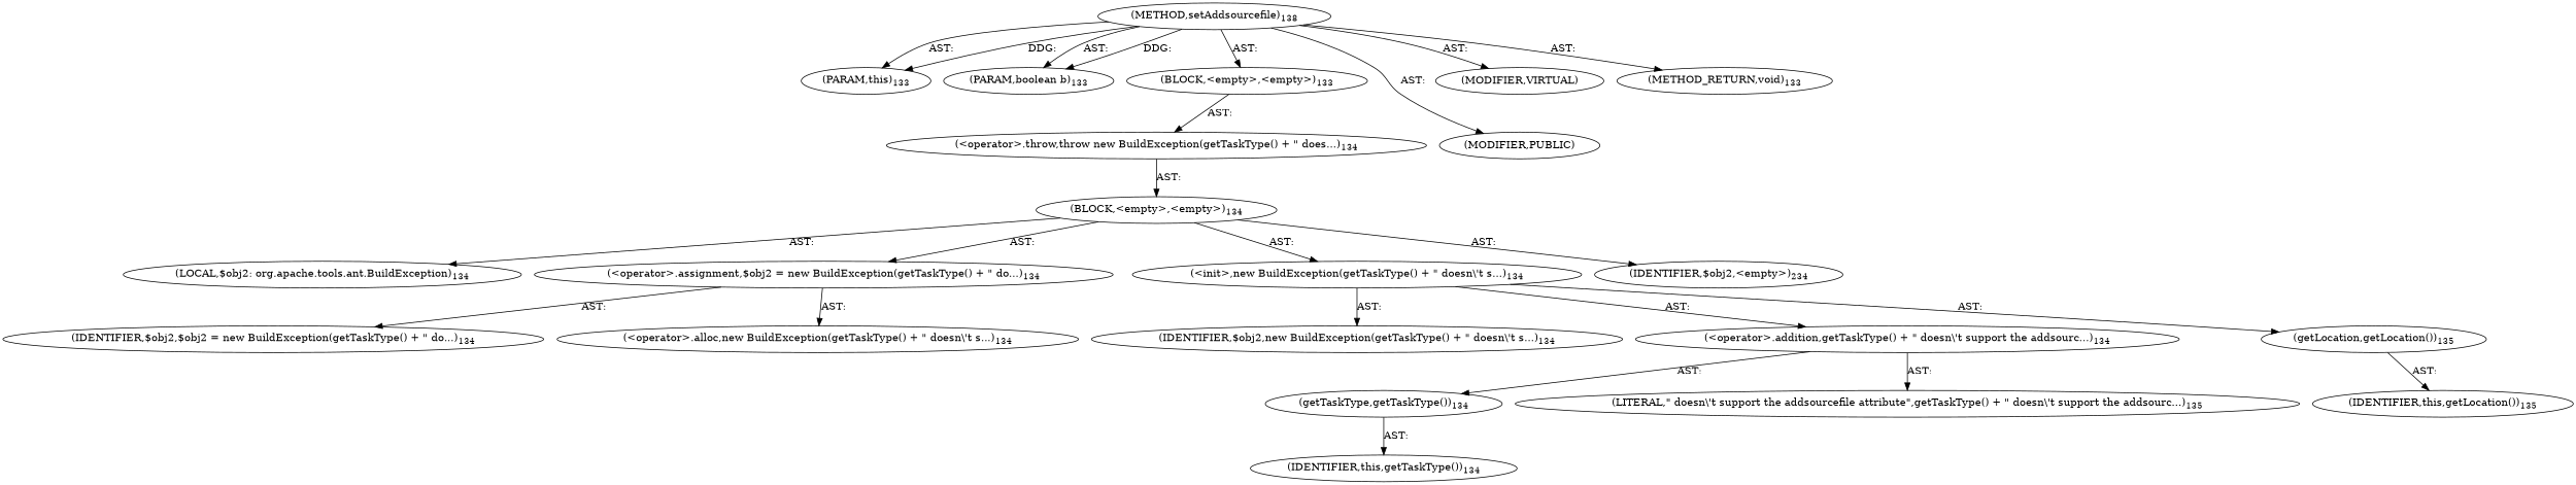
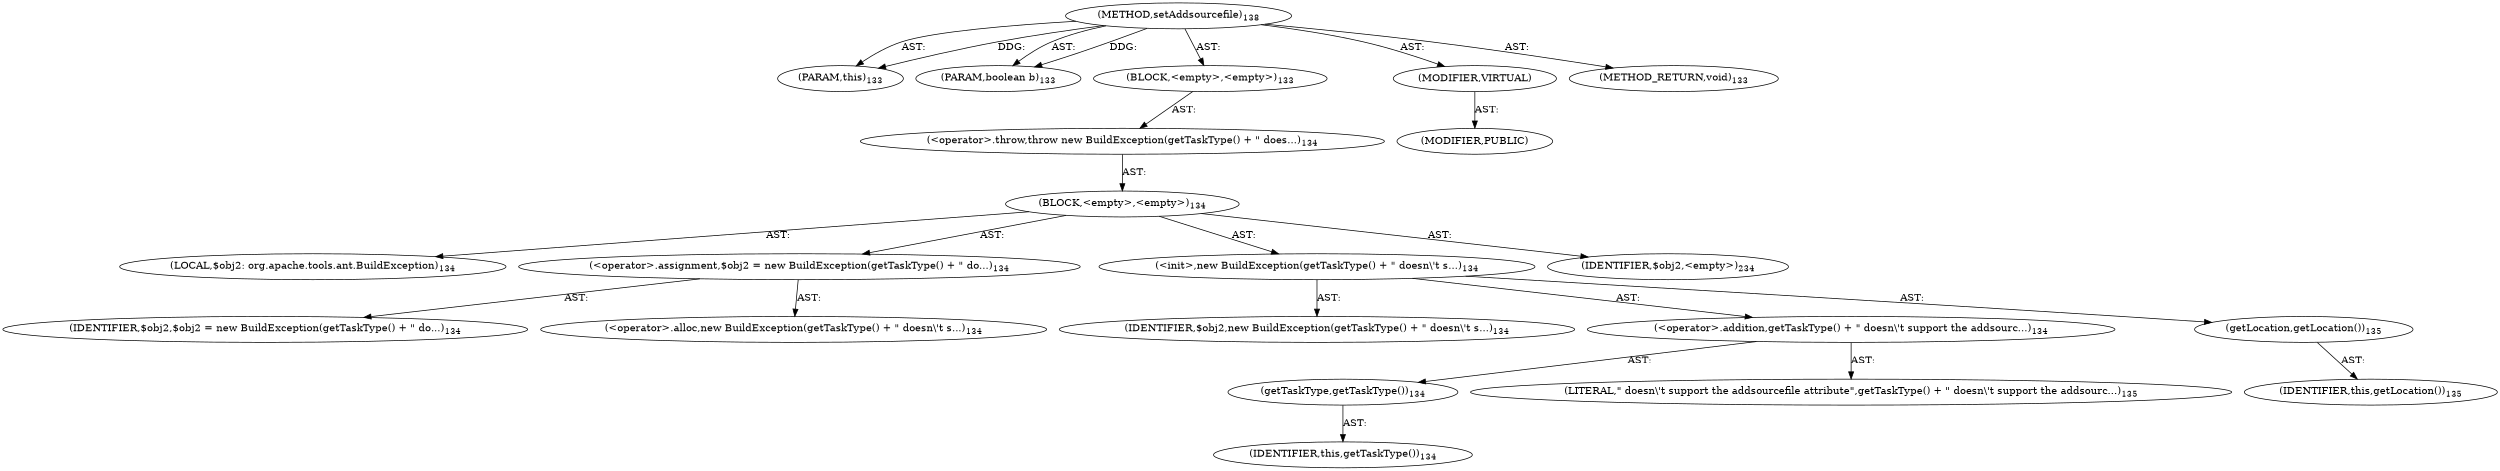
  digraph {
    n1 [label=<(METHOD,setAddsourcefile)<SUB>138</SUB>>]
    n2 [label=<(PARAM,this)<SUB>133</SUB>>]
    n3 [label=<(PARAM,boolean b)<SUB>133</SUB>>]
    n4 [label=<(BLOCK,&lt;empty&gt;,&lt;empty&gt;)<SUB>133</SUB>>]
    n5 [label=<(MODIFIER,PUBLIC)>]
    n6 [label=<(MODIFIER,VIRTUAL)>]
    n7 [label=<(METHOD_RETURN,void)<SUB>133</SUB>>]
    n8 [label=<(&lt;operator&gt;.throw,throw new BuildException(getTaskType() + &quot; does...)<SUB>134</SUB>>]
    n9 [label=<(BLOCK,&lt;empty&gt;,&lt;empty&gt;)<SUB>134</SUB>>]
    n10 [label=<(LOCAL,$obj2: org.apache.tools.ant.BuildException)<SUB>134</SUB>>]
    n11 [label=<(&lt;operator&gt;.assignment,$obj2 = new BuildException(getTaskType() + &quot; do...)<SUB>134</SUB>>]
    n12 [label=<(&lt;init&gt;,new BuildException(getTaskType() + &quot; doesn\'t s...)<SUB>134</SUB>>]
    n13 [label=<(IDENTIFIER,$obj2,&lt;empty&gt;)<SUB>234</SUB>>]
    n14 [label=<(IDENTIFIER,$obj2,$obj2 = new BuildException(getTaskType() + &quot; do...)<SUB>134</SUB>>]
    n15 [label=<(&lt;operator&gt;.alloc,new BuildException(getTaskType() + &quot; doesn\'t s...)<SUB>134</SUB>>]
    n16 [label=<(IDENTIFIER,$obj2,new BuildException(getTaskType() + &quot; doesn\'t s...)<SUB>134</SUB>>]
    n17 [label=<(&lt;operator&gt;.addition,getTaskType() + &quot; doesn\'t support the addsourc...)<SUB>134</SUB>>]
    n18 [label=<(getLocation,getLocation())<SUB>135</SUB>>]
    n19 [label=<(getTaskType,getTaskType())<SUB>134</SUB>>]
    n20 [label=<(LITERAL,&quot; doesn\'t support the addsourcefile attribute&quot;,getTaskType() + &quot; doesn\'t support the addsourc...)<SUB>135</SUB>>]
    n21 [label=<(IDENTIFIER,this,getLocation())<SUB>135</SUB>>]
    n22 [label=<(IDENTIFIER,this,getTaskType())<SUB>134</SUB>>]
    n1 -> n2 [label="AST: "]
    n1 -> n2 [label="DDG: "]
    n1 -> n3 [label="AST: "]
    n1 -> n3 [label="DDG: "]
    n1 -> n4 [label="AST: "]
-   n1 -> n5 [label="AST: "]
+   n6 -> n5 [label="AST: "]
    n1 -> n6 [label="AST: "]
    n1 -> n7 [label="AST: "]
    n4 -> n8 [label="AST: "]
    n8 -> n9 [label="AST: "]
    n9 -> n10 [label="AST: "]
    n9 -> n11 [label="AST: "]
    n9 -> n12 [label="AST: "]
    n9 -> n13 [label="AST: "]
    n11 -> n14 [label="AST: "]
    n11 -> n15 [label="AST: "]
    n12 -> n16 [label="AST: "]
    n12 -> n17 [label="AST: "]
    n12 -> n18 [label="AST: "]
    n17 -> n19 [label="AST: "]
    n17 -> n20 [label="AST: "]
    n18 -> n21 [label="AST: "]
    n19 -> n22 [label="AST: "]
  }
